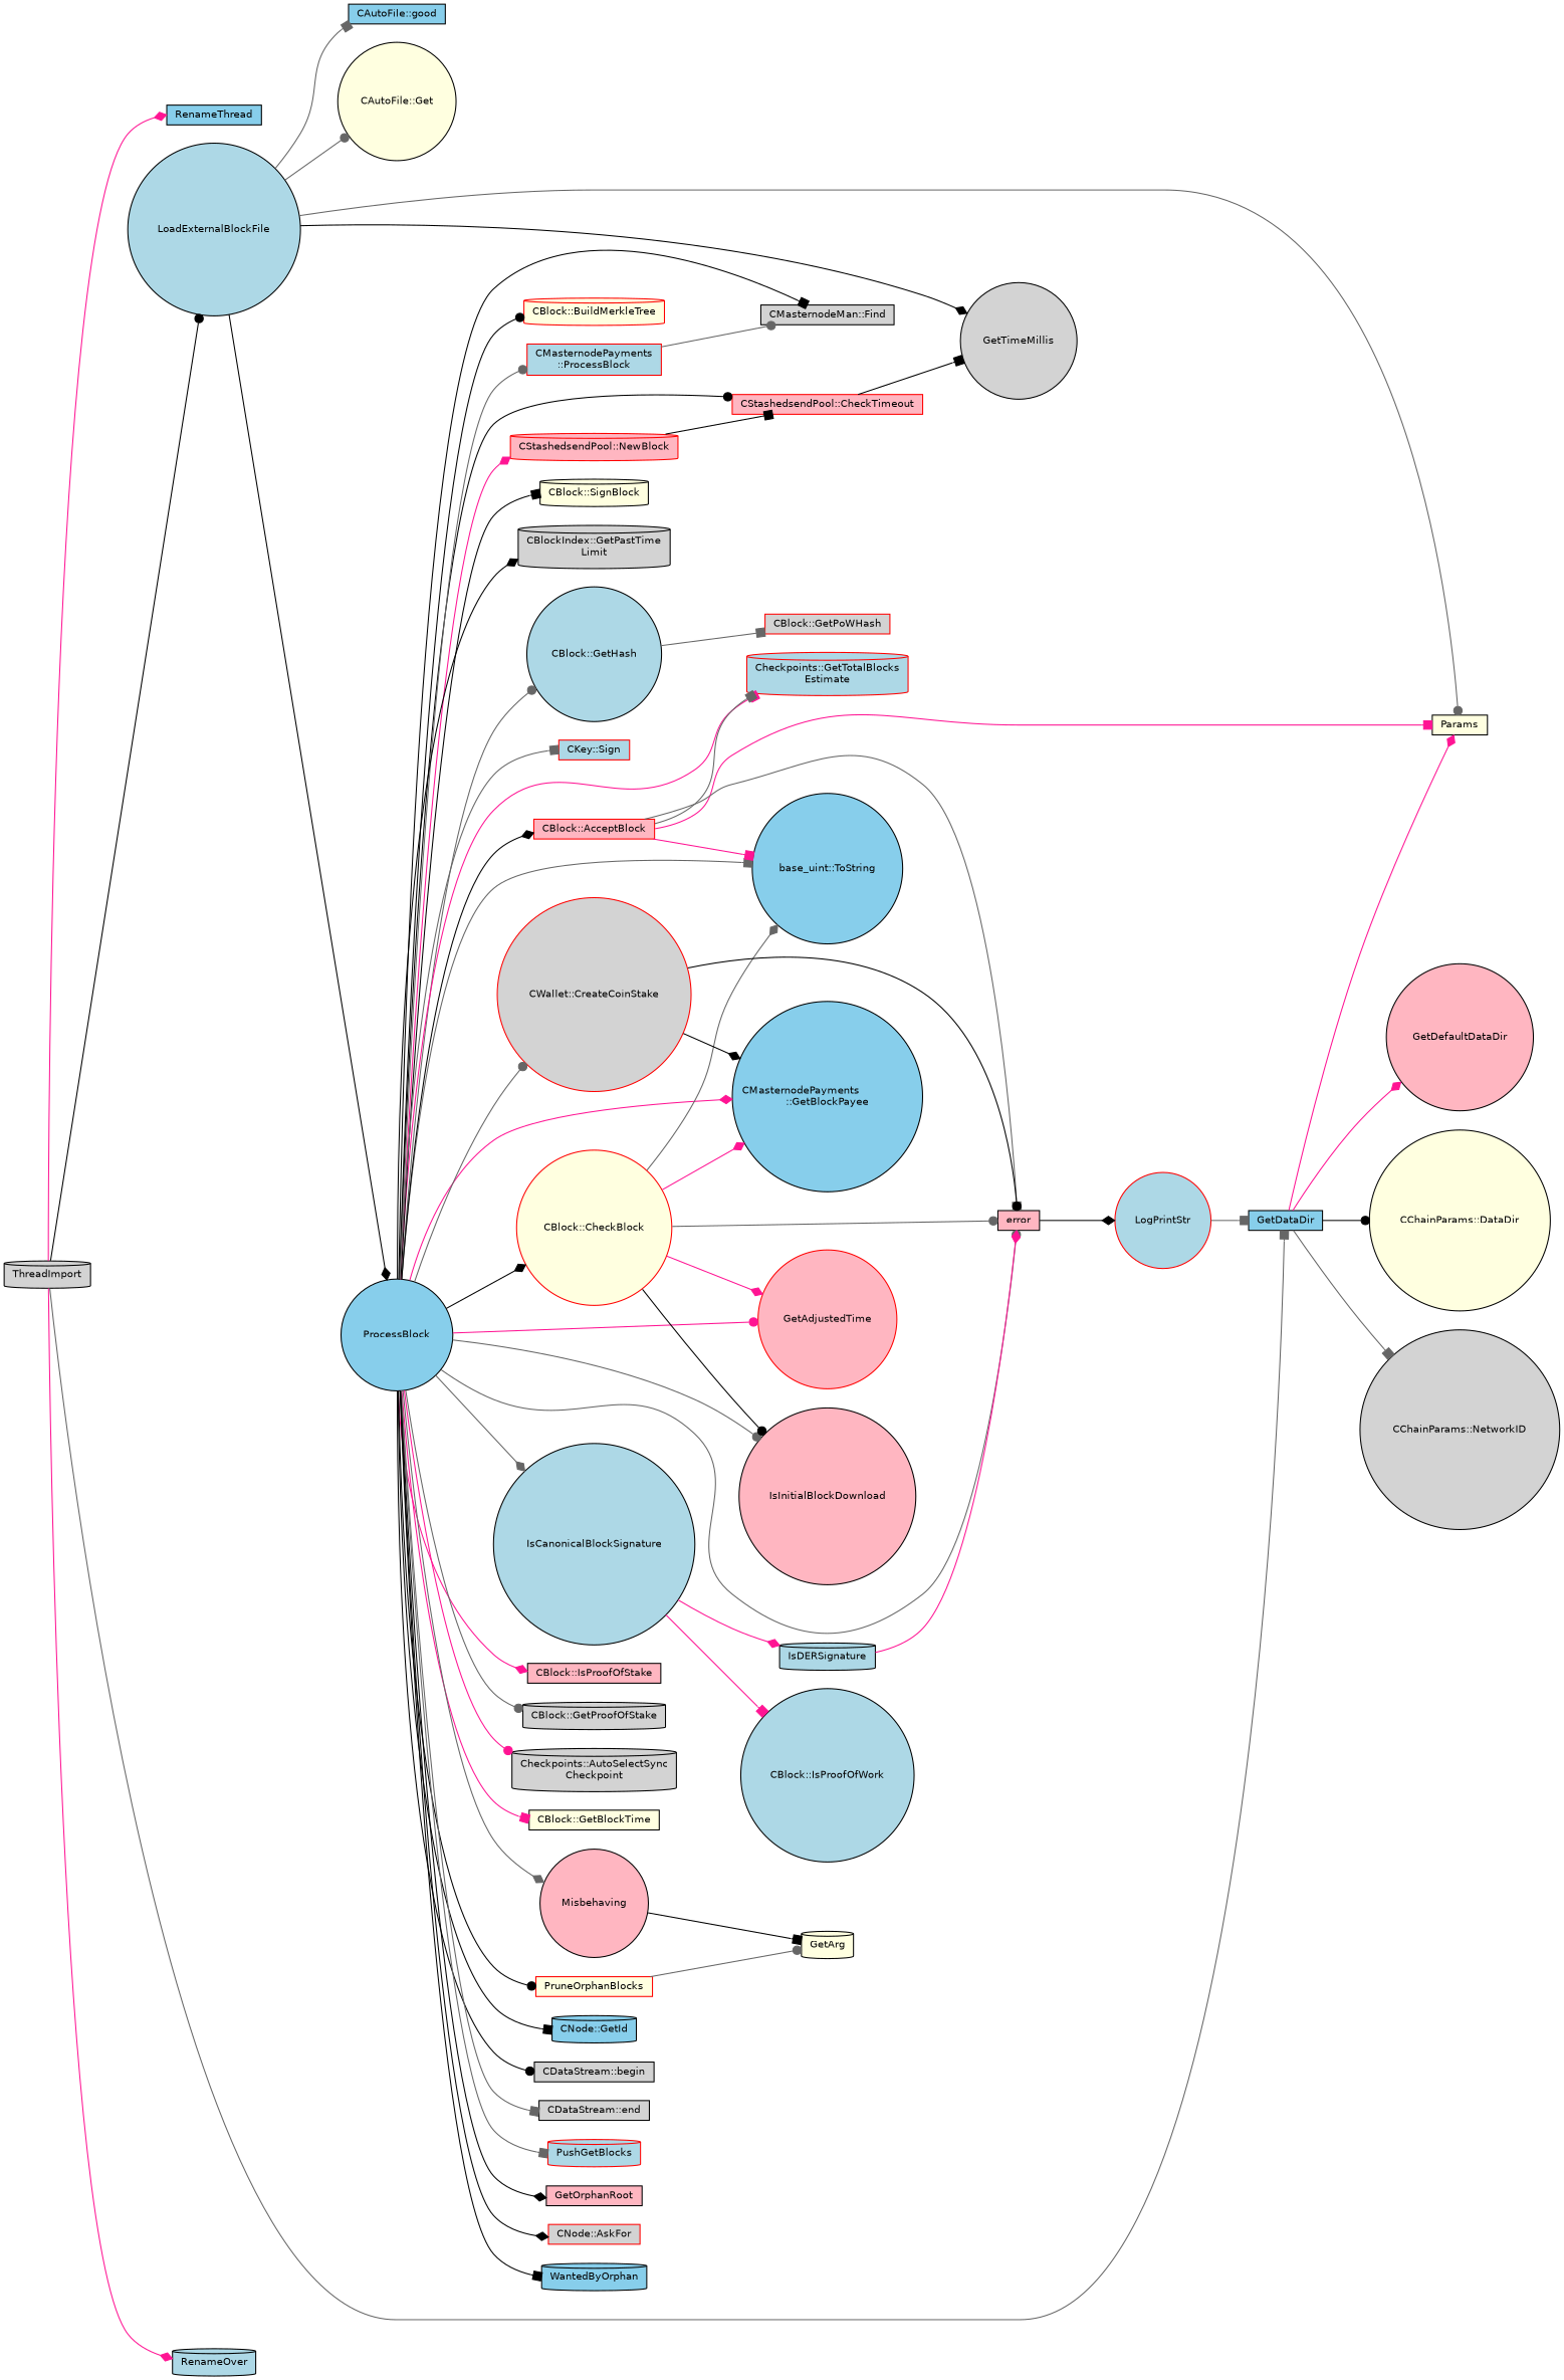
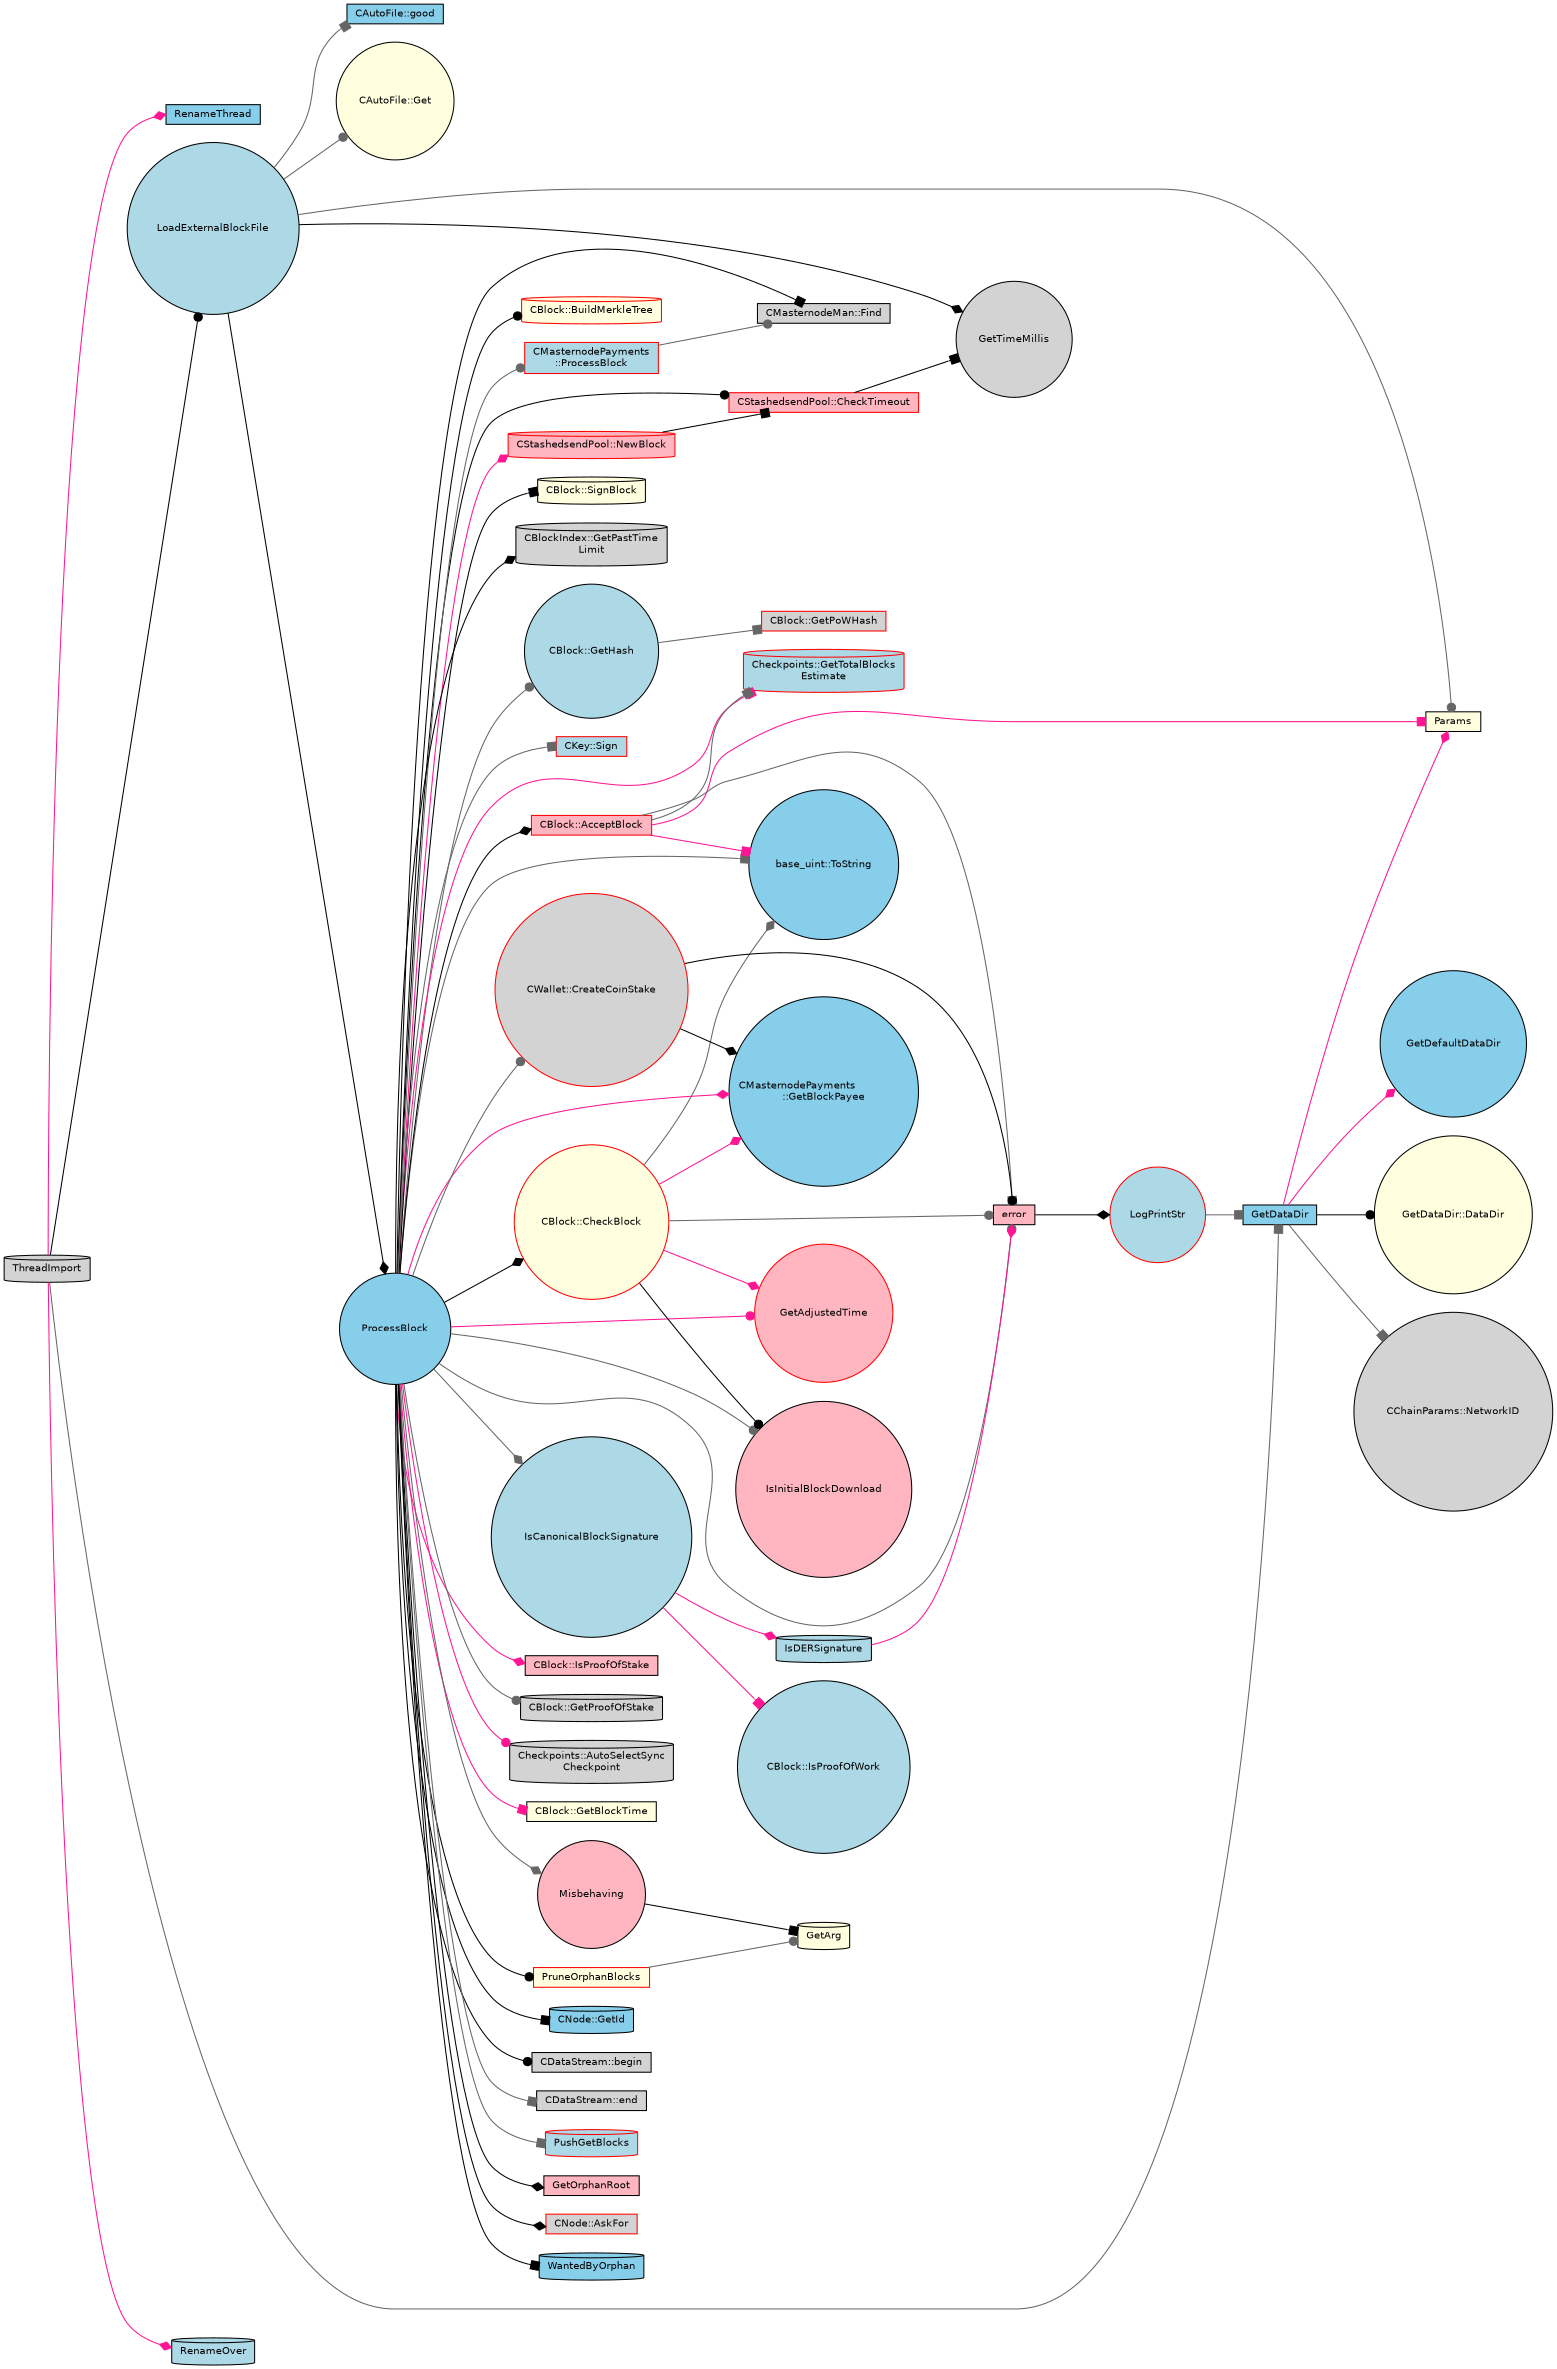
  digraph {
    rankdir=LR
    node [color=black fillcolor=lightgrey fontname=Helvetica fontsize=10 shape=box style=filled]
    edge [arrowhead=diamond color=gray40 fontname=Helvetica fontsize=10 labelfontname=Helvetica labelfontsize=10 style=solid]
    n1 [fontcolor=black height=0.2 label=ThreadImport shape=cylinder width=0.4]
    n2 [fillcolor=skyblue height=0.2 label=RenameThread width=0.4]
    n3 [fillcolor=lightblue height=0.2 label=LoadExternalBlockFile shape=circle width=0.4]
    n4 [fillcolor=skyblue height=0.2 label=GetDataDir width=0.4]
    n5 [fillcolor=lightblue height=0.2 label=RenameOver shape=cylinder width=0.4]
    n6 [height=0.2 label=GetTimeMillis shape=circle width=0.4]
    n7 [fillcolor=skyblue height=0.2 label="CAutoFile::good" width=0.4]
    n8 [fillcolor=lightyellow height=0.2 label="CAutoFile::Get" shape=circle width=0.4]
    n9 [fillcolor=lightyellow height=0.2 label=Params width=0.4]
    n10 [fillcolor=skyblue height=0.2 label=ProcessBlock shape=circle width=0.4]
    n11 [height=0.2 label="CChainParams::NetworkID" shape=circle width=0.4]
-   n12 [fillcolor=lightpink height=0.2 label=GetDefaultDataDir shape=circle width=0.4]
-   n13 [fillcolor=lightyellow height=0.2 label="CChainParams::DataDir" shape=circle width=0.4]
+   n12 [fillcolor=skyblue height=0.2 label=GetDefaultDataDir shape=circle width=0.4]
+   n13 [fillcolor=lightyellow height=0.2 label="GetDataDir::DataDir" shape=circle width=0.4]
    n14 [fillcolor=lightblue height=0.2 label="CBlock::GetHash" shape=circle width=0.4]
    n15 [fillcolor=lightpink height=0.2 label=error width=0.4]
    n16 [fillcolor=skyblue height=0.2 label="base_uint::ToString" shape=circle width=0.4]
    n17 [fillcolor=lightpink height=0.2 label="CBlock::IsProofOfStake" width=0.4]
    n18 [height=0.2 label="CBlock::GetProofOfStake" shape=cylinder width=0.4]
    n19 [height=0.2 label="Checkpoints::AutoSelectSync\lCheckpoint" shape=cylinder width=0.4]
    n20 [fillcolor=lightyellow height=0.2 label="CBlock::GetBlockTime" width=0.4]
    n21 [fillcolor=lightpink height=0.2 label=Misbehaving shape=circle width=0.4]
    n22 [fillcolor=skyblue height=0.2 label="CNode::GetId" shape=cylinder width=0.4]
    n23 [fillcolor=lightblue height=0.2 label=IsCanonicalBlockSignature shape=circle width=0.4]
    n24 [color=red fillcolor=lightyellow height=0.2 label="CBlock::CheckBlock" shape=circle width=0.4]
    n25 [color=red fillcolor=lightpink height=0.2 label=GetAdjustedTime shape=circle width=0.4]
    n26 [fillcolor=lightpink height=0.2 label=IsInitialBlockDownload shape=circle width=0.4]
    n27 [fillcolor=skyblue height=0.2 label="CMasternodePayments\l::GetBlockPayee" shape=circle width=0.4]
    n28 [color=red fillcolor=lightyellow height=0.2 label=PruneOrphanBlocks width=0.4]
    n29 [height=0.2 label="CDataStream::begin" width=0.4]
    n30 [height=0.2 label="CDataStream::end" width=0.4]
    n31 [color=red fillcolor=lightblue height=0.2 label=PushGetBlocks shape=cylinder width=0.4]
    n32 [fillcolor=lightpink height=0.2 label=GetOrphanRoot width=0.4]
    n33 [color=red height=0.2 label="CNode::AskFor" width=0.4]
    n34 [fillcolor=skyblue height=0.2 label=WantedByOrphan shape=cylinder width=0.4]
    n35 [color=red fillcolor=lightpink height=0.2 label="CBlock::AcceptBlock" width=0.4]
    n36 [color=red fillcolor=lightblue height=0.2 label="Checkpoints::GetTotalBlocks\lEstimate" shape=cylinder width=0.4]
    n37 [color=red fillcolor=lightyellow height=0.2 label="CBlock::BuildMerkleTree" shape=cylinder width=0.4]
    n38 [height=0.2 label="CMasternodeMan::Find" width=0.4]
    n39 [color=red fillcolor=lightpink height=0.2 label="CStashedsendPool::CheckTimeout" width=0.4]
    n40 [color=red fillcolor=lightpink height=0.2 label="CStashedsendPool::NewBlock" shape=cylinder width=0.4]
    n41 [color=red fillcolor=lightblue height=0.2 label="CMasternodePayments\l::ProcessBlock" width=0.4]
    n42 [fillcolor=lightyellow height=0.2 label="CBlock::SignBlock" shape=cylinder width=0.4]
    n43 [color=red height=0.2 label="CWallet::CreateCoinStake" shape=circle width=0.4]
    n44 [height=0.2 label="CBlockIndex::GetPastTime\lLimit" shape=cylinder width=0.4]
    n45 [color=red fillcolor=lightblue height=0.2 label="CKey::Sign" width=0.4]
    n46 [color=red height=0.2 label="CBlock::GetPoWHash" width=0.4]
    n47 [color=red fillcolor=lightblue height=0.2 label=LogPrintStr shape=circle width=0.4]
    n48 [fillcolor=lightyellow height=0.2 label=GetArg shape=cylinder width=0.4]
    n49 [fillcolor=lightblue height=0.2 label="CBlock::IsProofOfWork" shape=circle width=0.4]
    n50 [fillcolor=lightblue height=0.2 label=IsDERSignature shape=cylinder width=0.4]
    n1 -> n2 [color=deeppink]
    n1 -> n3 [arrowhead=dot color=black]
    n1 -> n4 [arrowhead=box]
    n1 -> n5 [color=deeppink]
    n3 -> n6 [color=black]
    n3 -> n7 [arrowhead=box]
    n3 -> n8 [arrowhead=dot]
    n3 -> n9 [arrowhead=dot]
    n3 -> n10 [color=black]
    n4 -> n9 [color=deeppink]
    n4 -> n11 [arrowhead=box]
    n4 -> n12 [color=deeppink]
    n4 -> n13 [arrowhead=dot color=black]
    n10 -> n14 [arrowhead=dot]
    n10 -> n15 [arrowhead=dot]
    n10 -> n16 [arrowhead=box]
    n10 -> n17 [color=deeppink]
    n10 -> n18 [arrowhead=dot]
    n10 -> n19 [arrowhead=dot color=deeppink]
    n10 -> n20 [arrowhead=box color=deeppink]
    n10 -> n21
    n10 -> n22 [arrowhead=box color=black]
    n10 -> n23
    n10 -> n24 [color=black]
    n10 -> n25 [arrowhead=dot color=deeppink]
    n10 -> n26 [arrowhead=dot]
    n10 -> n27 [color=deeppink]
    n10 -> n28 [arrowhead=dot color=black]
    n10 -> n29 [arrowhead=dot color=black]
    n10 -> n30 [arrowhead=box]
    n10 -> n31 [arrowhead=box]
    n10 -> n32 [color=black]
    n10 -> n33 [color=black]
    n10 -> n34 [arrowhead=box color=black]
    n10 -> n35 [color=black]
    n10 -> n36 [arrowhead=box color=deeppink]
    n10 -> n37 [arrowhead=dot color=black]
    n10 -> n38 [arrowhead=box color=black]
    n10 -> n39 [arrowhead=dot color=black]
    n10 -> n40 [color=deeppink]
    n10 -> n41 [arrowhead=dot]
    n10 -> n42 [arrowhead=box color=black]
    n10 -> n43 [arrowhead=dot]
    n10 -> n44 [color=black]
    n10 -> n45 [arrowhead=box]
    n14 -> n46 [arrowhead=box]
    n15 -> n47 [color=black]
    n21 -> n48 [arrowhead=box color=black]
    n23 -> n49 [arrowhead=box color=deeppink]
    n23 -> n50 [color=deeppink]
    n24 -> n15 [arrowhead=dot]
    n24 -> n16
    n24 -> n25 [color=deeppink]
    n24 -> n26 [arrowhead=dot color=black]
    n24 -> n27 [color=deeppink]
    n28 -> n48 [arrowhead=dot]
    n35 -> n9 [arrowhead=box color=deeppink]
    n35 -> n15 [arrowhead=box]
    n35 -> n16 [arrowhead=box color=deeppink]
    n35 -> n36 [arrowhead=box]
    n39 -> n6 [arrowhead=box color=black]
    n40 -> n39 [arrowhead=box color=black]
    n41 -> n38 [arrowhead=dot]
    n43 -> n15 [arrowhead=dot color=black]
    n43 -> n27 [color=black]
    n47 -> n4 [arrowhead=box]
    n50 -> n15 [color=deeppink]
  }
